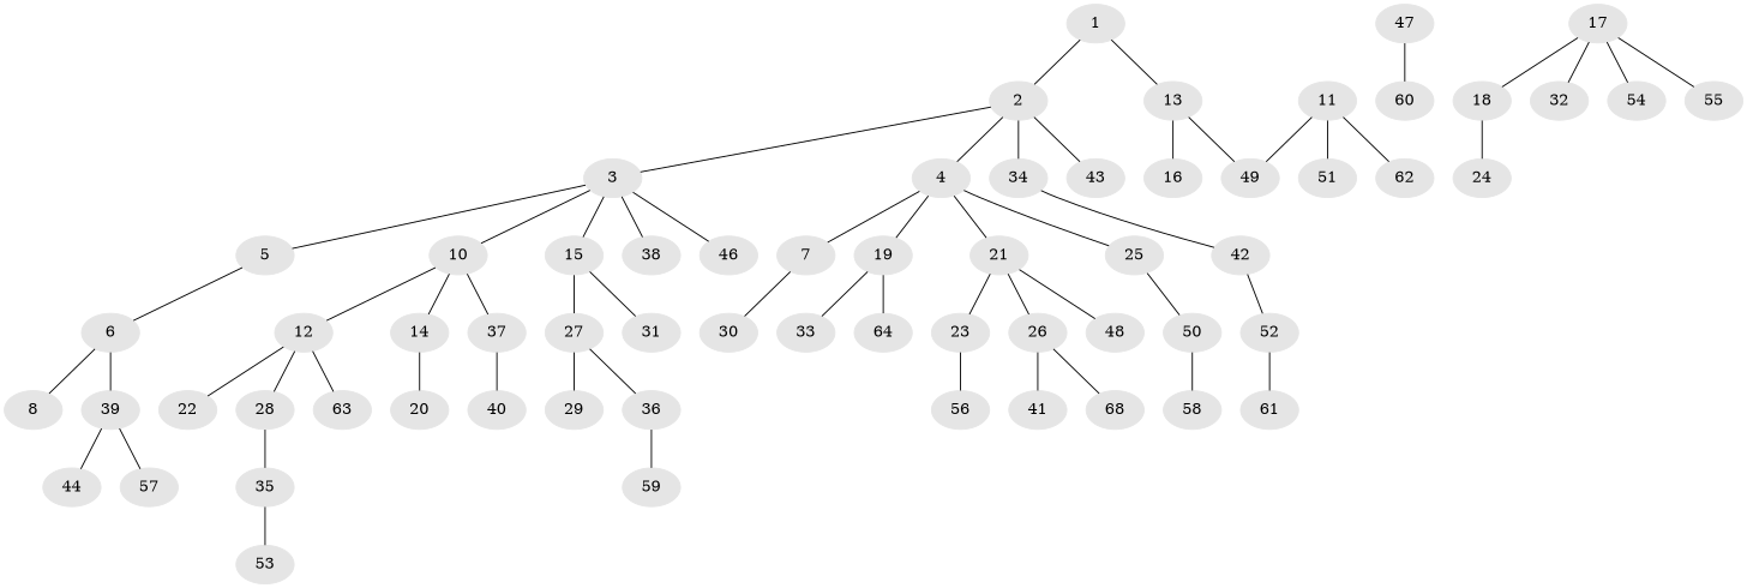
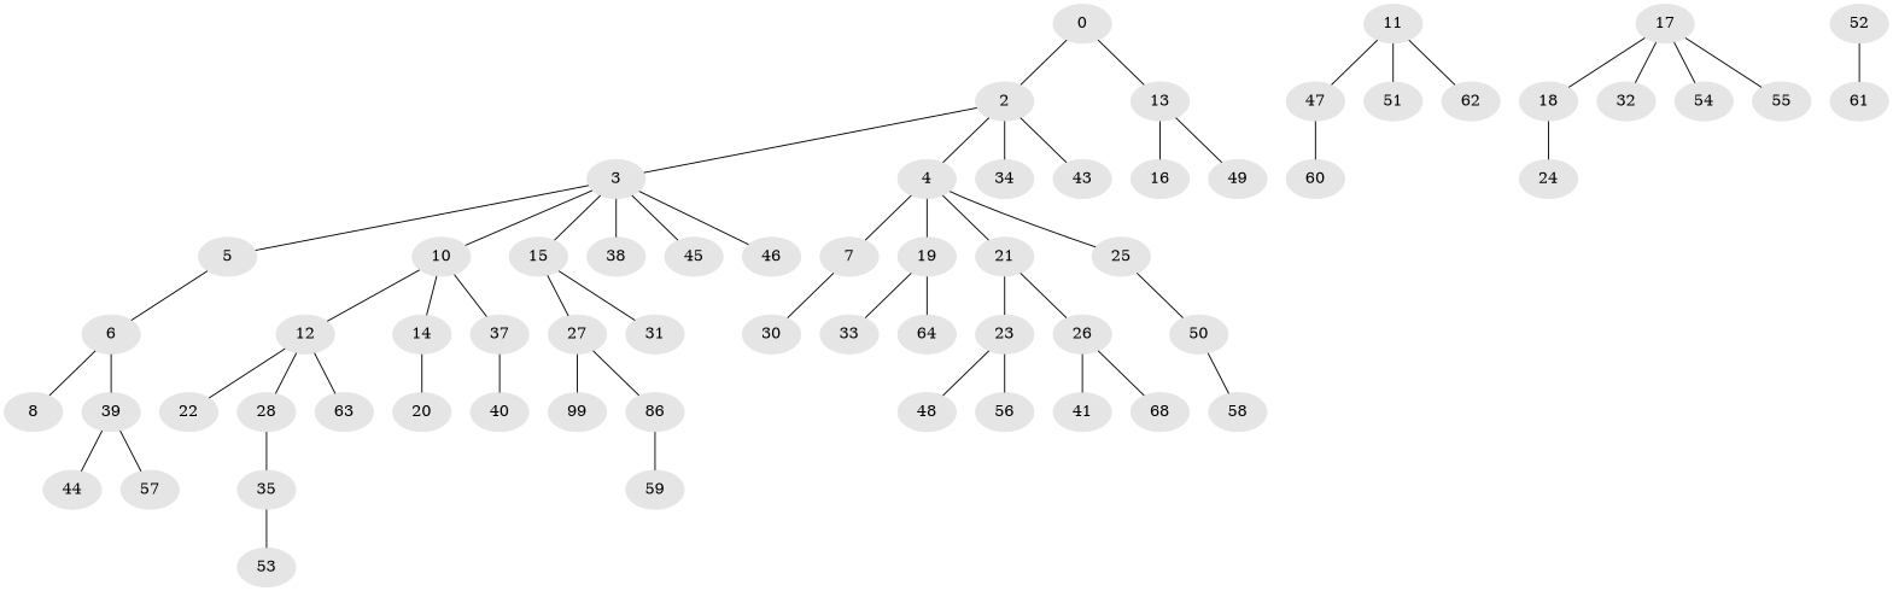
  graph {
    fontname="DejaVu Serif"
    node [color=gray90 fontname="DejaVu Serif" style=filled]
    edge [fontname="DejaVu Serif"]
-   1
+   1 [label=0]
    2
    13
    3
    4
    34
    43
    16
    49
    5
    10
    15
    38
+   45
    46
    7
    19
    21
    25
-   42
    6
    12
    14
    37
    27
    31
    30
    33
    64
    23
    26
    48
    50
    8
    39
    44
    57
    11
    47
    51
    62
    17
    18
    32
    54
    55
    22
    28
    63
    20
    40
    60
    35
-   29
-   36
+   29 [label=99]
+   36 [label=86]
    24
    56
    41
    n59 [label=68]
    58
    59
    53
    52
    61
    1 -- 2
    1 -- 13
    2 -- 3
    2 -- 4
    2 -- 34
    2 -- 43
    13 -- 16
    13 -- 49
    3 -- 5
    3 -- 10
    3 -- 15
    3 -- 38
+   3 -- 45
    3 -- 46
    4 -- 7
    4 -- 19
    4 -- 21
    4 -- 25
-   34 -- 42
    5 -- 6
    10 -- 12
    10 -- 14
    10 -- 37
    15 -- 27
    15 -- 31
    7 -- 30
    19 -- 33
    19 -- 64
    21 -- 23
    21 -- 26
-   21 -- 48
+   23 -- 48
    25 -- 50
-   42 -- 52
    6 -- 8
    6 -- 39
    12 -- 22
    12 -- 28
    12 -- 63
    14 -- 20
    37 -- 40
    27 -- 29
    27 -- 36
    23 -- 56
    26 -- 41
    26 -- n59
    50 -- 58
    39 -- 44
    39 -- 57
-   11 -- 49
+   11 -- 47
    11 -- 51
    11 -- 62
    47 -- 60
    17 -- 18
    17 -- 32
    17 -- 54
    17 -- 55
    18 -- 24
    28 -- 35
    35 -- 53
    36 -- 59
    52 -- 61
  }
